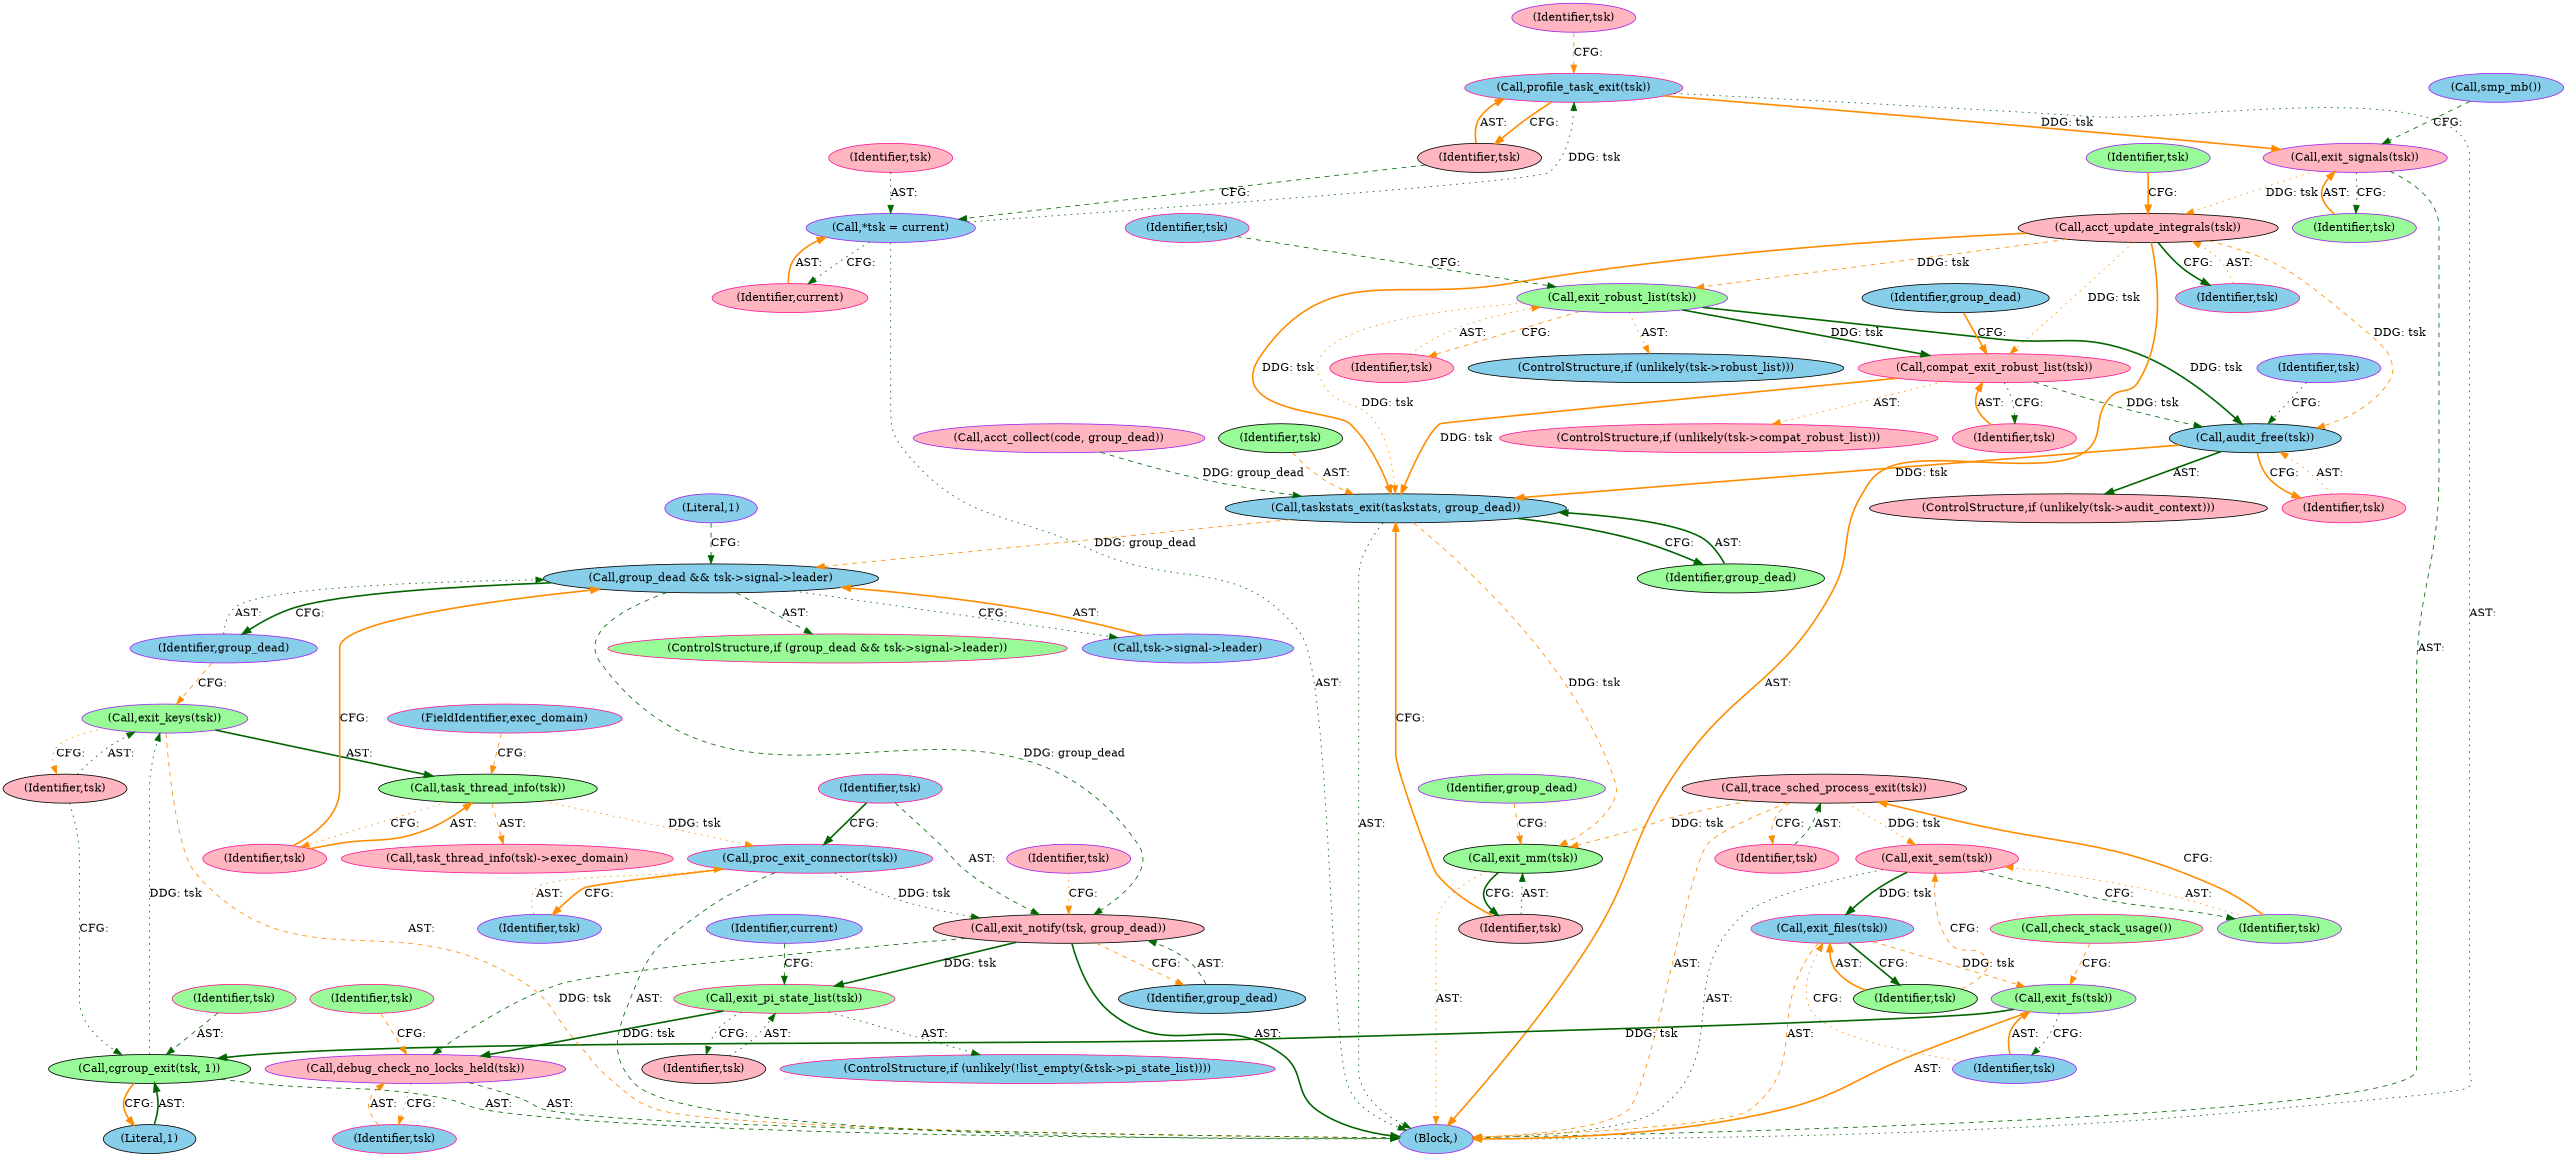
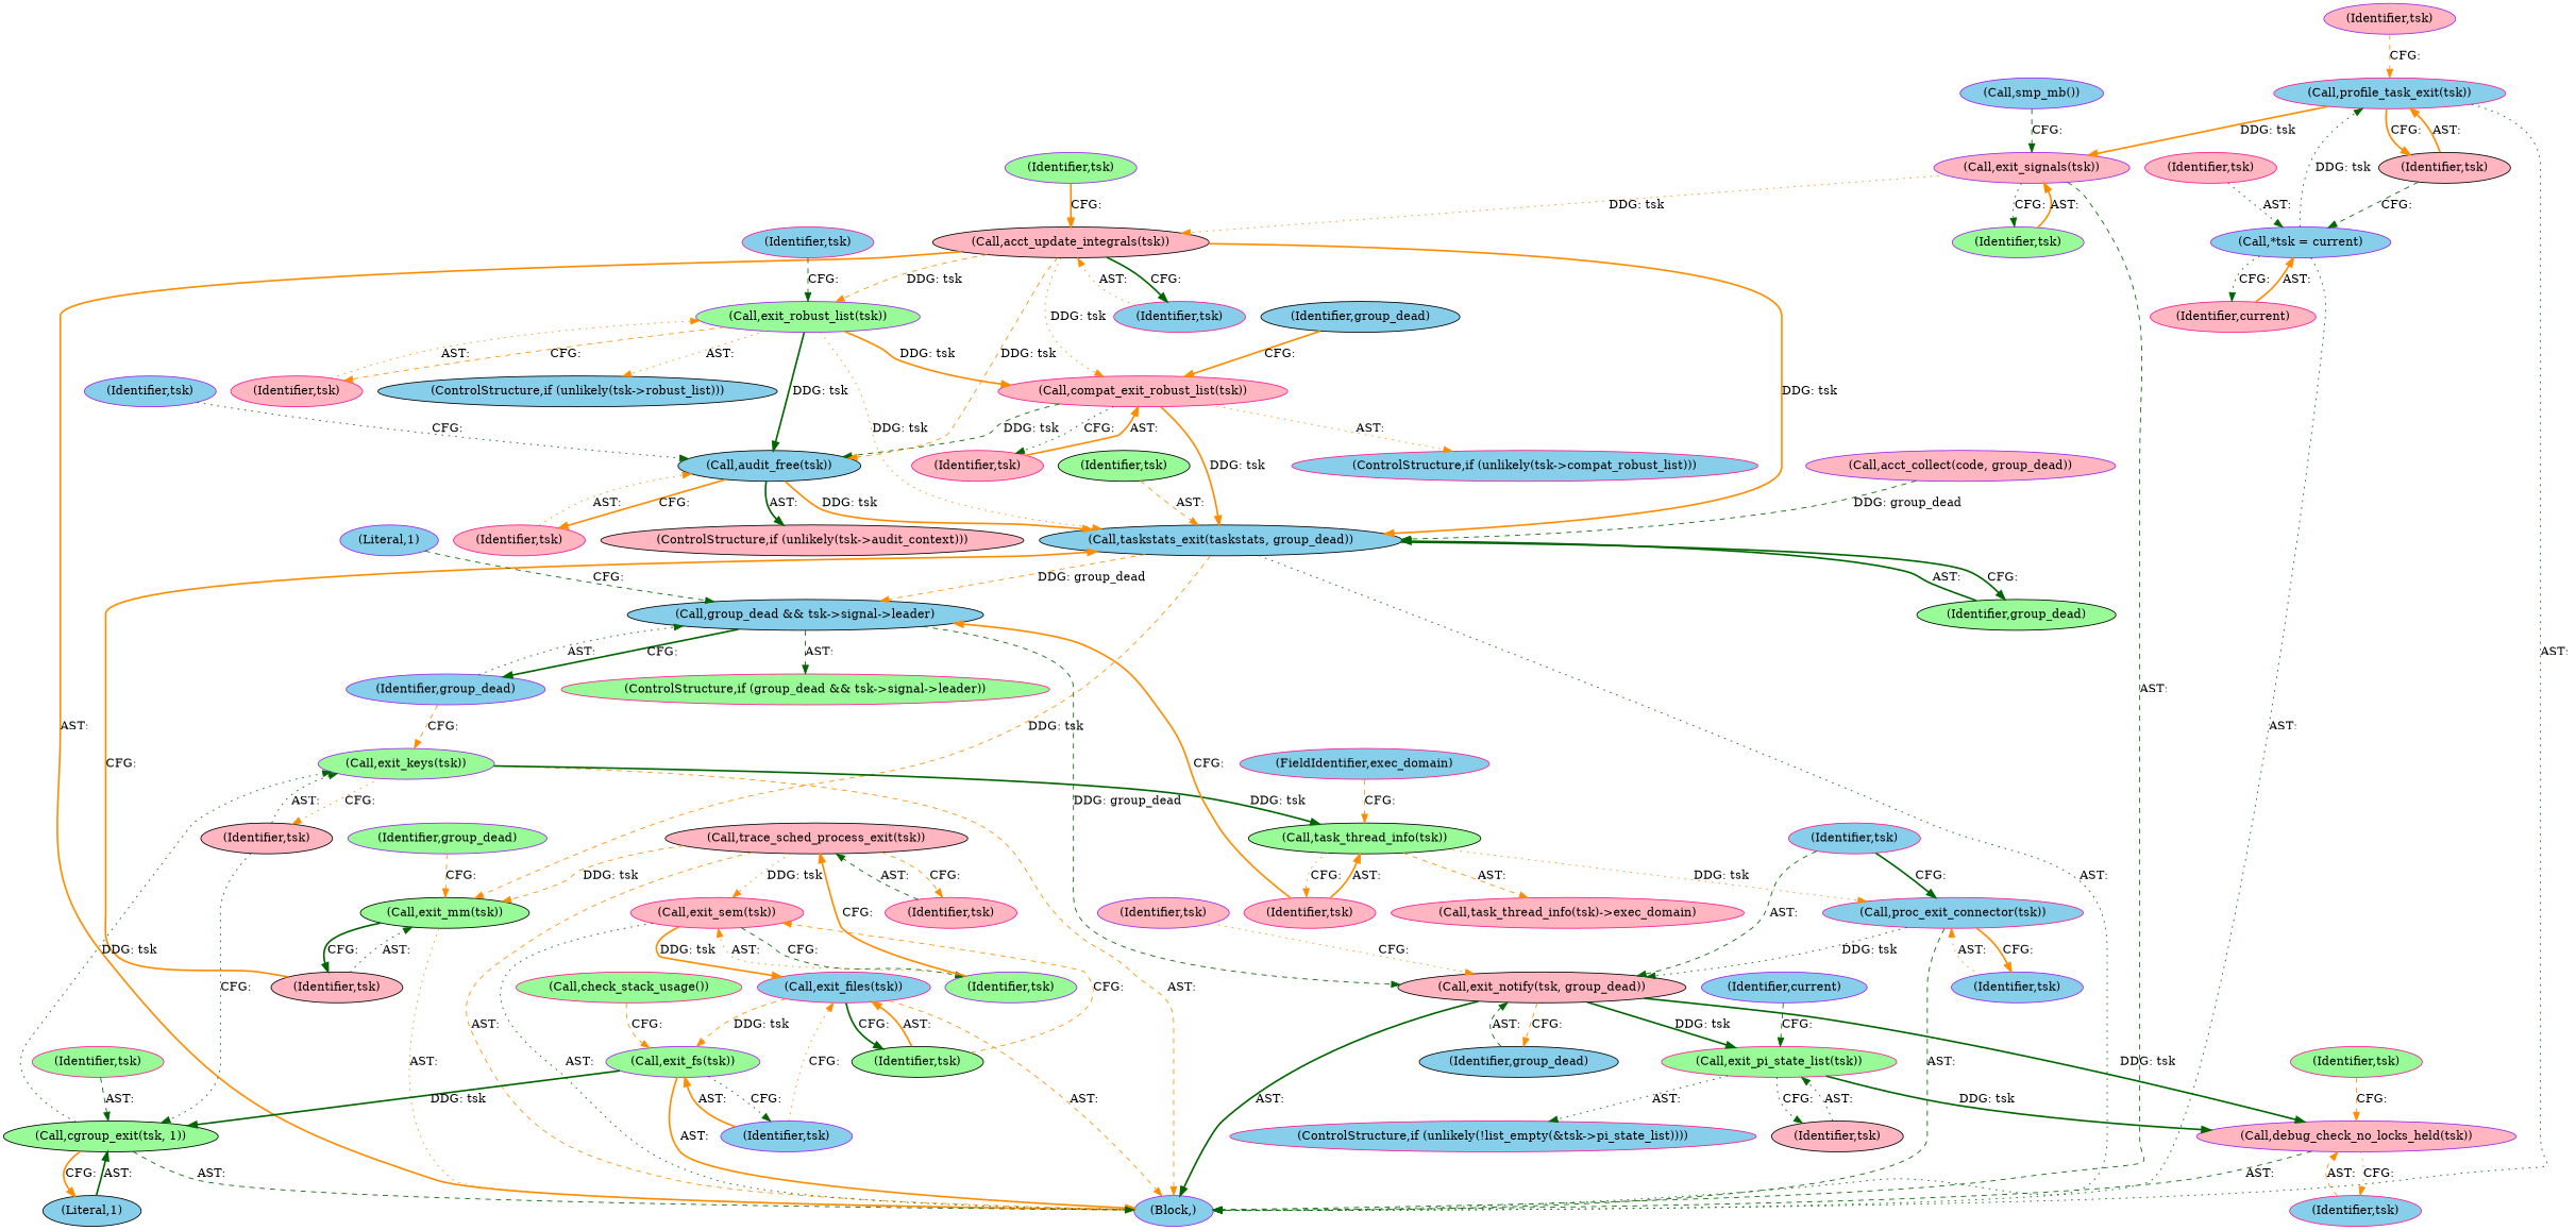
  digraph {
    node [color=deeppink fillcolor=skyblue style=filled]
    edge [color=darkorange style=bold]
    n1 [color=black label="(Call,audit_free(tsk))"]
    n2 [color=black label="(Call,taskstats_exit(taskstats, group_dead))"]
    n3 [color=black fillcolor=lightpink label="(ControlStructure,if (unlikely(tsk->audit_context)))"]
    n4 [fillcolor=lightpink label="(Identifier,tsk)"]
    n5 [color=purple label="(Block,)"]
    n6 [color=black fillcolor=palegreen label="(Call,exit_mm(tsk))"]
    n7 [color=black label="(Call,group_dead && tsk->signal->leader)"]
    n8 [color=black fillcolor=palegreen label="(Identifier,group_dead)"]
    n9 [color=purple fillcolor=palegreen label="(Call,exit_robust_list(tsk))"]
    n10 [fillcolor=lightpink label="(Call,compat_exit_robust_list(tsk))"]
    n11 [fillcolor=lightpink label="(Identifier,tsk)"]
    n12 [color=black label="(ControlStructure,if (unlikely(tsk->robust_list)))"]
    n13 [fillcolor=lightpink label="(Identifier,tsk)"]
-   n14 [fillcolor=lightpink label="(ControlStructure,if (unlikely(tsk->compat_robust_list)))"]
+   n14 [label="(ControlStructure,if (unlikely(tsk->compat_robust_list)))"]
    n15 [color=black fillcolor=lightpink label="(Call,acct_update_integrals(tsk))"]
    n16 [label="(Identifier,tsk)"]
    n17 [color=purple fillcolor=lightpink label="(Call,exit_signals(tsk))"]
    n18 [color=purple fillcolor=palegreen label="(Identifier,tsk)"]
    n19 [label="(Call,profile_task_exit(tsk))"]
    n20 [color=black fillcolor=lightpink label="(Identifier,tsk)"]
    n21 [color=purple label="(Call,*tsk = current)"]
    n22 [fillcolor=lightpink label="(Identifier,current)"]
    n23 [color=black fillcolor=lightpink label="(Identifier,tsk)"]
    n24 [color=black fillcolor=lightpink label="(Call,exit_notify(tsk, group_dead))"]
-   n25 [color=purple label="(Call,tsk->signal->leader)"]
    n26 [color=purple label="(Identifier,group_dead)"]
    n27 [fillcolor=palegreen label="(ControlStructure,if (group_dead && tsk->signal->leader))"]
    n28 [color=black fillcolor=lightpink label="(Call,trace_sched_process_exit(tsk))"]
    n29 [fillcolor=lightpink label="(Call,exit_sem(tsk))"]
    n30 [fillcolor=lightpink label="(Identifier,tsk)"]
    n31 [label="(Call,exit_files(tsk))"]
    n32 [color=purple fillcolor=palegreen label="(Identifier,tsk)"]
    n33 [color=purple fillcolor=palegreen label="(Call,exit_fs(tsk))"]
    n34 [color=black fillcolor=palegreen label="(Identifier,tsk)"]
    n35 [color=black fillcolor=palegreen label="(Call,cgroup_exit(tsk, 1))"]
    n36 [color=purple label="(Identifier,tsk)"]
    n37 [color=purple fillcolor=palegreen label="(Call,exit_keys(tsk))"]
    n38 [color=black label="(Literal,1)"]
    n39 [color=black fillcolor=palegreen label="(Call,task_thread_info(tsk))"]
    n40 [color=black fillcolor=lightpink label="(Identifier,tsk)"]
    n41 [label="(Call,proc_exit_connector(tsk))"]
    n42 [fillcolor=lightpink label="(Identifier,tsk)"]
    n43 [fillcolor=lightpink label="(Call,task_thread_info(tsk)->exec_domain)"]
    n44 [color=purple label="(Identifier,tsk)"]
    n45 [fillcolor=palegreen label="(Call,exit_pi_state_list(tsk))"]
    n46 [color=purple fillcolor=lightpink label="(Call,debug_check_no_locks_held(tsk))"]
    n47 [color=black label="(Identifier,group_dead)"]
    n48 [color=black fillcolor=lightpink label="(Identifier,tsk)"]
    n49 [label="(ControlStructure,if (unlikely(!list_empty(&tsk->pi_state_list))))"]
    n50 [label="(Identifier,tsk)"]
    n51 [color=purple label="(Identifier,tsk)"]
    n52 [color=purple fillcolor=lightpink label="(Identifier,tsk)"]
    n53 [color=black label="(Identifier,group_dead)"]
    n54 [color=purple fillcolor=lightpink label="(Identifier,tsk)"]
    n55 [label="(Identifier,tsk)"]
    n56 [color=purple label="(Literal,1)"]
    n57 [label="(FieldIdentifier,exec_domain)"]
    n58 [color=purple fillcolor=palegreen label="(Identifier,tsk)"]
    n59 [fillcolor=lightpink label="(Identifier,tsk)"]
    n60 [color=black fillcolor=palegreen label="(Identifier,tsk)"]
    n61 [fillcolor=palegreen label="(Identifier,tsk)"]
    n62 [fillcolor=palegreen label="(Call,check_stack_usage())"]
    n63 [color=purple fillcolor=lightpink label="(Call,acct_collect(code, group_dead))"]
    n64 [color=purple label="(Identifier,current)"]
    n65 [color=purple fillcolor=palegreen label="(Identifier,group_dead)"]
    n66 [label="(Identifier,tsk)"]
    n67 [color=purple label="(Call,smp_mb())"]
    n68 [fillcolor=palegreen label="(Identifier,tsk)"]
    n1 -> n2 [label="DDG: tsk"]
    n1 -> n3 [color=darkgreen label="AST: "]
    n1 -> n4 [label="CFG: "]
    n2 -> n5 [color=darkgreen label="AST: " style=dotted]
    n2 -> n6 [label="DDG: tsk" style=dashed]
    n2 -> n7 [label="DDG: group_dead" style=dashed]
    n2 -> n8 [color=darkgreen label="CFG: "]
    n4 -> n1 [label="AST: " style=dotted]
    n6 -> n5 [label="AST: " style=dotted]
    n6 -> n23 [color=darkgreen label="CFG: "]
    n7 -> n24 [color=darkgreen label="DDG: group_dead" style=dashed]
-   n7 -> n25 [color=darkgreen label="CFG: " style=dotted]
    n7 -> n26 [color=darkgreen label="CFG: "]
    n7 -> n27 [color=darkgreen label="AST: " style=dashed]
    n8 -> n2 [color=darkgreen label="AST: "]
    n9 -> n1 [color=darkgreen label="DDG: tsk"]
    n9 -> n2 [label="DDG: tsk" style=dotted]
-   n9 -> n10 [color=darkgreen label="DDG: tsk"]
+   n9 -> n10 [label="DDG: tsk"]
    n9 -> n11 [label="CFG: " style=dashed]
    n9 -> n12 [label="AST: " style=dotted]
    n10 -> n1 [color=darkgreen label="DDG: tsk" style=dashed]
    n10 -> n2 [label="DDG: tsk"]
    n10 -> n13 [color=darkgreen label="CFG: " style=dotted]
    n10 -> n14 [label="AST: " style=dotted]
    n11 -> n9 [label="AST: " style=dotted]
    n13 -> n10 [label="AST: "]
    n15 -> n1 [label="DDG: tsk" style=dashed]
    n15 -> n2 [label="DDG: tsk"]
    n15 -> n5 [label="AST: "]
    n15 -> n9 [label="DDG: tsk" style=dashed]
    n15 -> n10 [label="DDG: tsk" style=dotted]
    n15 -> n16 [color=darkgreen label="CFG: "]
    n16 -> n15 [label="AST: " style=dotted]
    n17 -> n5 [color=darkgreen label="AST: " style=dashed]
    n17 -> n15 [label="DDG: tsk" style=dotted]
    n17 -> n18 [color=darkgreen label="CFG: " style=dotted]
    n18 -> n17 [label="AST: "]
    n19 -> n5 [color=darkgreen label="AST: " style=dotted]
    n19 -> n17 [label="DDG: tsk"]
    n19 -> n20 [label="CFG: "]
    n20 -> n19 [label="AST: "]
    n20 -> n21 [color=darkgreen label="CFG: " style=dashed]
    n21 -> n5 [color=darkgreen label="AST: " style=dotted]
    n21 -> n19 [color=darkgreen label="DDG: tsk" style=dotted]
    n21 -> n22 [color=darkgreen label="CFG: " style=dotted]
    n22 -> n21 [label="AST: "]
    n23 -> n2 [label="CFG: "]
    n23 -> n6 [color=darkgreen label="AST: " style=dotted]
    n24 -> n5 [color=darkgreen label="AST: "]
    n24 -> n45 [color=darkgreen label="DDG: tsk"]
-   n24 -> n46 [color=darkgreen label="DDG: tsk" style=dashed]
+   n24 -> n46 [color=darkgreen label="DDG: tsk"]
    n24 -> n47 [label="CFG: " style=dashed]
-   n25 -> n7 [label="AST: "]
    n26 -> n7 [color=darkgreen label="AST: " style=dotted]
    n26 -> n37 [label="CFG: " style=dashed]
    n28 -> n5 [label="AST: " style=dashed]
    n28 -> n6 [label="DDG: tsk" style=dashed]
    n28 -> n29 [label="DDG: tsk" style=dotted]
    n28 -> n30 [label="CFG: " style=dashed]
    n29 -> n5 [color=darkgreen label="AST: " style=dotted]
-   n29 -> n31 [color=darkgreen label="DDG: tsk"]
+   n29 -> n31 [label="DDG: tsk"]
    n29 -> n32 [color=darkgreen label="CFG: " style=dashed]
    n30 -> n28 [color=darkgreen label="AST: " style=dashed]
    n31 -> n5 [label="AST: " style=dashed]
    n31 -> n33 [label="DDG: tsk" style=dashed]
    n31 -> n34 [color=darkgreen label="CFG: "]
    n32 -> n28 [label="CFG: "]
    n32 -> n29 [label="AST: " style=dotted]
    n33 -> n5 [label="AST: "]
    n33 -> n35 [color=darkgreen label="DDG: tsk"]
    n33 -> n36 [color=darkgreen label="CFG: " style=dotted]
    n34 -> n29 [label="CFG: " style=dashed]
    n34 -> n31 [label="AST: "]
    n35 -> n5 [color=darkgreen label="AST: " style=dashed]
    n35 -> n37 [color=darkgreen label="DDG: tsk" style=dotted]
    n35 -> n38 [label="CFG: "]
    n36 -> n31 [label="CFG: " style=dotted]
    n36 -> n33 [label="AST: "]
    n37 -> n5 [label="AST: " style=dashed]
-   n37 -> n39 [color=darkgreen label="AST: "]
+   n37 -> n39 [color=darkgreen label="DDG: tsk"]
    n37 -> n40 [label="CFG: " style=dotted]
    n38 -> n35 [color=darkgreen label="AST: "]
    n39 -> n41 [label="DDG: tsk" style=dotted]
    n39 -> n42 [label="CFG: " style=dotted]
    n39 -> n43 [label="AST: " style=dashed]
    n40 -> n35 [color=darkgreen label="CFG: " style=dotted]
    n40 -> n37 [color=darkgreen label="AST: " style=dotted]
    n41 -> n5 [color=darkgreen label="AST: " style=dashed]
    n41 -> n24 [color=darkgreen label="DDG: tsk" style=dotted]
    n41 -> n44 [label="CFG: "]
    n42 -> n7 [label="CFG: "]
    n42 -> n39 [label="AST: "]
    n44 -> n41 [label="AST: " style=dotted]
    n45 -> n46 [color=darkgreen label="DDG: tsk"]
    n45 -> n48 [color=darkgreen label="CFG: " style=dotted]
    n45 -> n49 [color=darkgreen label="AST: " style=dotted]
    n46 -> n5 [color=darkgreen label="AST: " style=dashed]
    n46 -> n50 [label="CFG: " style=dotted]
    n47 -> n24 [color=darkgreen label="AST: " style=dashed]
    n48 -> n45 [color=darkgreen label="AST: " style=dotted]
    n50 -> n46 [label="AST: " style=dashed]
    n51 -> n1 [color=darkgreen label="CFG: " style=dotted]
    n52 -> n24 [label="CFG: " style=dotted]
    n53 -> n10 [label="CFG: "]
    n54 -> n19 [label="CFG: " style=dashed]
    n55 -> n9 [color=darkgreen label="CFG: " style=dashed]
    n56 -> n7 [color=darkgreen label="CFG: " style=dashed]
    n57 -> n39 [label="CFG: " style=dashed]
    n58 -> n15 [label="CFG: "]
    n59 -> n21 [color=darkgreen label="AST: " style=dotted]
    n60 -> n2 [label="AST: " style=dashed]
    n61 -> n35 [color=darkgreen label="AST: " style=dashed]
    n62 -> n33 [label="CFG: " style=dashed]
    n63 -> n2 [color=darkgreen label="DDG: group_dead" style=dashed]
    n64 -> n45 [color=darkgreen label="CFG: " style=dashed]
    n65 -> n6 [label="CFG: " style=dashed]
    n66 -> n24 [color=darkgreen label="AST: " style=dashed]
    n66 -> n41 [color=darkgreen label="CFG: "]
    n67 -> n17 [color=darkgreen label="CFG: " style=dashed]
    n68 -> n46 [label="CFG: " style=dashed]
  }
